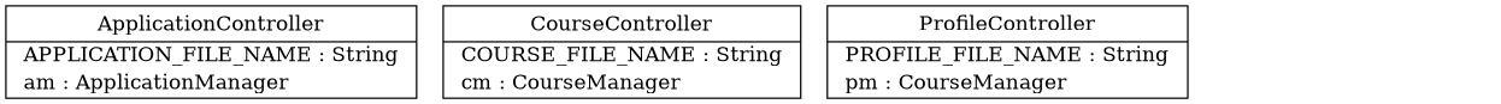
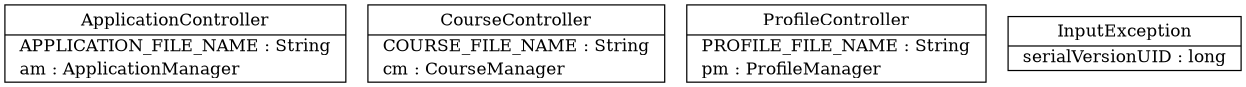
  digraph {
    rankdir=BT
    node [margin=0 shape=plaintext]
    n1 [label=<<table border="1" cellspacing="0" cellborder="0" cellpadding="2"><tr><td cellpadding="4">    ApplicationController    </td></tr><hr/><tr><td align="left" href="" title="String APPLICATION_FILE_NAME&#13;">  APPLICATION_FILE_NAME : String  </td></tr><tr><td align="left" href="" title="ApplicationManager am&#13;">  am : ApplicationManager  </td></tr></table>>]
    n2 [label=<<table border="1" cellspacing="0" cellborder="0" cellpadding="2"><tr><td cellpadding="4">    CourseController    </td></tr><hr/><tr><td align="left" href="" title="String COURSE_FILE_NAME&#13;">  COURSE_FILE_NAME : String  </td></tr><tr><td align="left" href="" title="CourseManager cm&#13;">  cm : CourseManager  </td></tr></table>>]
-   n3 [label=<<table border="1" cellspacing="0" cellborder="0" cellpadding="2"><tr><td cellpadding="4">    ProfileController    </td></tr><hr/><tr><td align="left" href="" title="String PROFILE_FILE_NAME&#13;">  PROFILE_FILE_NAME : String  </td></tr><tr><td align="left" href="" title="ProfileManager pm&#13;">  pm : CourseManager  </td></tr></table>>]
+   n3 [label=<<table border="1" cellspacing="0" cellborder="0" cellpadding="2"><tr><td cellpadding="4">    ProfileController    </td></tr><hr/><tr><td align="left" href="" title="String PROFILE_FILE_NAME&#13;">  PROFILE_FILE_NAME : String  </td></tr><tr><td align="left" href="" title="ProfileManager pm&#13;">  pm : ProfileManager  </td></tr></table>>]
+   n4 [label=<<table border="1" cellspacing="0" cellborder="0" cellpadding="2"><tr><td cellpadding="4">    InputException    </td></tr><hr/><tr><td align="left" href="" title="long serialVersionUID&#13;">  serialVersionUID : long  </td></tr></table>>]
  }
